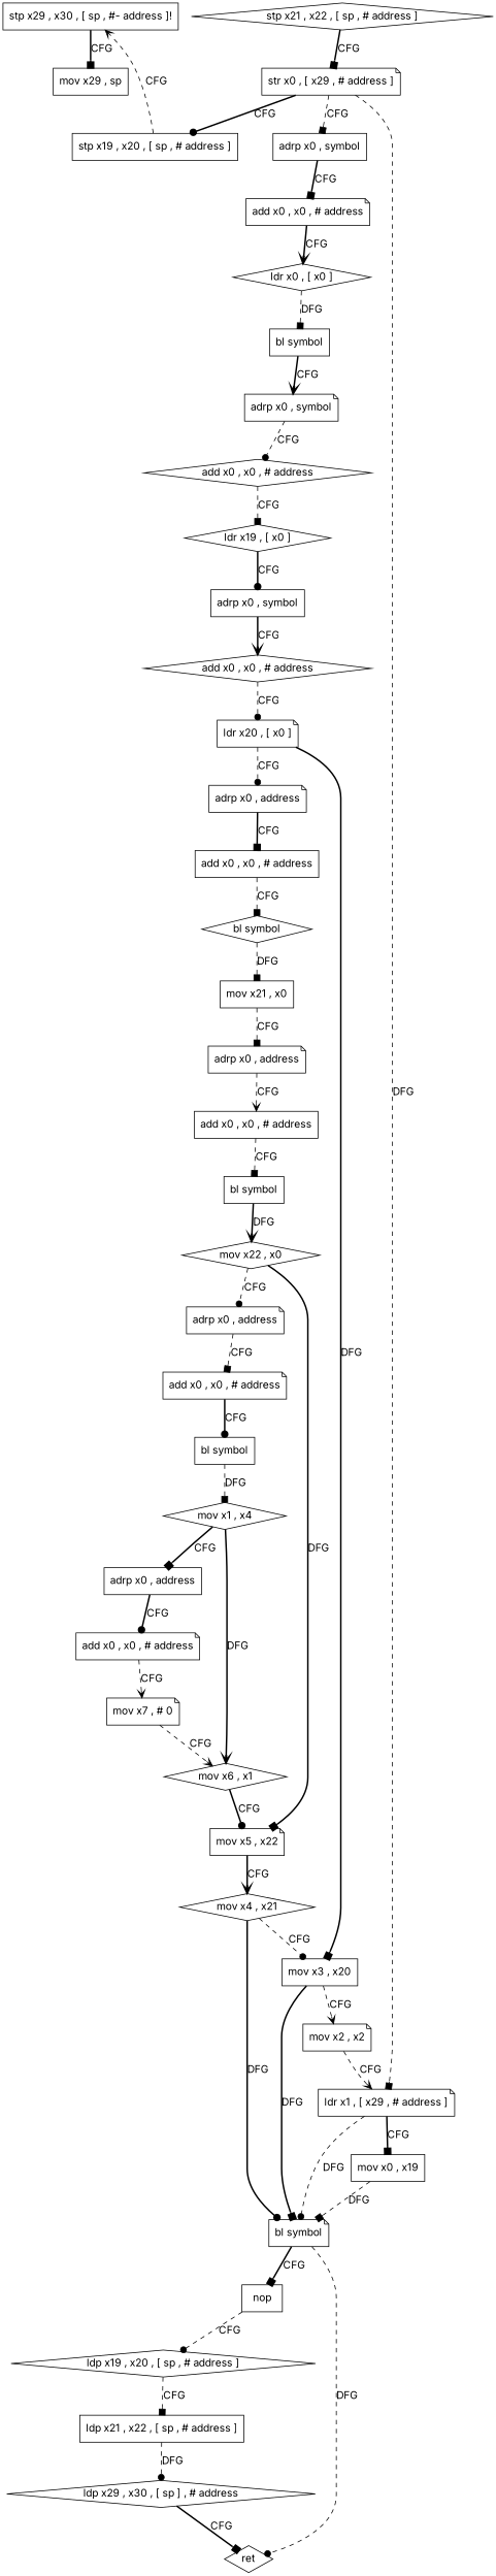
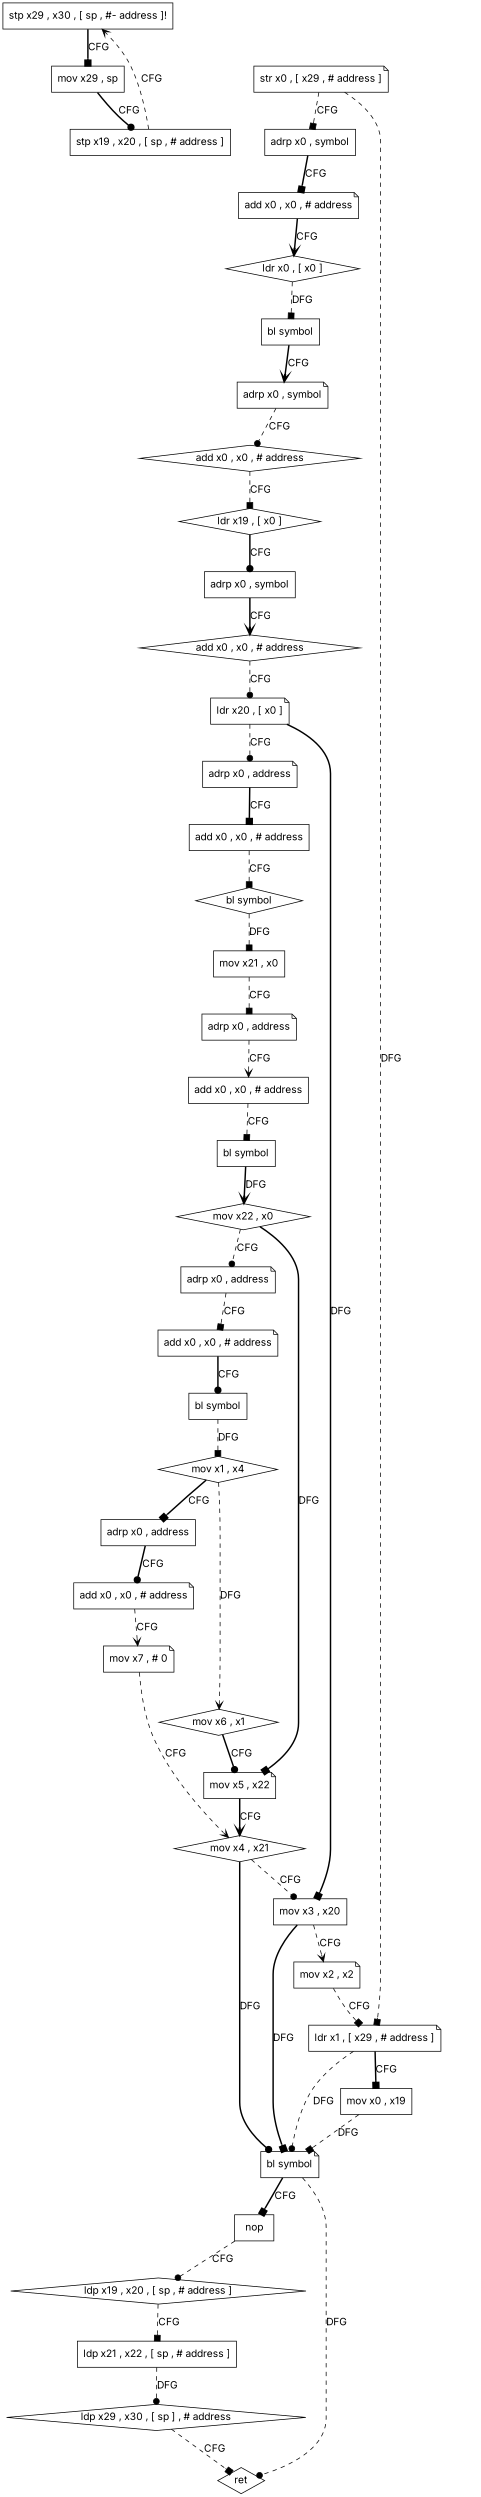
  digraph {
    fontname=Inter
    node [fontname=Inter shape=box]
    edge [arrowhead=box fontname=Inter style=dashed]
    n1 [label="stp x29 , x30 , [ sp , #- address ]!"]
    n2 [label="mov x29 , sp"]
    n3 [label="stp x19 , x20 , [ sp , # address ]"]
-   n4 [label="stp x21 , x22 , [ sp , # address ]" shape=diamond]
    n5 [label="str x0 , [ x29 , # address ]" shape=note]
    n6 [label="adrp x0 , symbol"]
    n7 [label="ldr x1 , [ x29 , # address ]" shape=note]
    n8 [label="add x0 , x0 , # address" shape=note]
    n9 [label="bl symbol" shape=note]
    n10 [label="mov x0 , x19"]
    n11 [label="ldr x0 , [ x0 ]" shape=diamond]
    n12 [label="bl symbol"]
    n13 [label="adrp x0 , symbol" shape=note]
    n14 [label="add x0 , x0 , # address" shape=diamond]
    n15 [label="ldr x19 , [ x0 ]" shape=diamond]
    n16 [label="adrp x0 , symbol"]
    n17 [label="add x0 , x0 , # address" shape=diamond]
    n18 [label="ldr x20 , [ x0 ]" shape=note]
    n19 [label="adrp x0 , address" shape=note]
    n20 [label="mov x3 , x20"]
    n21 [label="add x0 , x0 , # address"]
    n22 [label="mov x2 , x2" shape=note]
    n23 [label="bl symbol" shape=diamond]
    n24 [label="mov x21 , x0"]
    n25 [label="adrp x0 , address" shape=note]
    n26 [label="add x0 , x0 , # address"]
    n27 [label="mov x4 , x21" shape=diamond]
    n28 [label="bl symbol"]
    n29 [label="mov x22 , x0" shape=diamond]
    n30 [label="adrp x0 , address" shape=note]
    n31 [label="mov x5 , x22" shape=note]
    n32 [label="add x0 , x0 , # address" shape=note]
    n33 [label="bl symbol"]
    n34 [label="mov x1 , x4" shape=diamond]
    n35 [label="adrp x0 , address"]
    n36 [label="mov x6 , x1" shape=diamond]
    n37 [label="add x0 , x0 , # address" shape=note]
    n38 [label="mov x7 , # 0" shape=note]
    n39 [label=nop]
    n40 [label=ret shape=diamond]
    n41 [label="ldp x19 , x20 , [ sp , # address ]" shape=diamond]
    n42 [label="ldp x21 , x22 , [ sp , # address ]"]
    n43 [label="ldp x29 , x30 , [ sp ] , # address" shape=diamond]
    n1 -> n2 [label=CFG style=bold]
-   n5 -> n3 [arrowhead=dot label=CFG style=bold]
+   n2 -> n3 [arrowhead=dot label=CFG style=bold]
    n3 -> n1 [arrowhead=vee label=CFG]
-   n4 -> n5 [label=CFG style=bold]
    n5 -> n6 [label=CFG]
    n5 -> n7 [label=DFG]
    n6 -> n8 [label=CFG style=bold]
    n7 -> n9 [arrowhead=dot label=DFG]
    n7 -> n10 [label=CFG style=bold]
    n8 -> n11 [arrowhead=vee label=CFG style=bold]
    n9 -> n39 [label=CFG style=bold]
    n9 -> n40 [arrowhead=dot label=DFG]
    n10 -> n9 [label=DFG]
    n11 -> n12 [label=DFG]
    n12 -> n13 [arrowhead=vee label=CFG style=bold]
    n13 -> n14 [arrowhead=dot label=CFG]
    n14 -> n15 [label=CFG]
    n15 -> n16 [arrowhead=dot label=CFG style=bold]
    n16 -> n17 [arrowhead=vee label=CFG style=bold]
    n17 -> n18 [arrowhead=dot label=CFG]
    n18 -> n19 [arrowhead=dot label=CFG]
    n18 -> n20 [label=DFG style=bold]
    n19 -> n21 [label=CFG style=bold]
    n20 -> n9 [label=DFG style=bold]
    n20 -> n22 [arrowhead=vee label=CFG]
    n21 -> n23 [label=CFG]
-   n22 -> n7 [arrowhead=vee label=CFG]
+   n22 -> n7 [label=CFG]
    n23 -> n24 [label=DFG]
    n24 -> n25 [label=CFG]
    n25 -> n26 [arrowhead=vee label=CFG]
    n26 -> n28 [label=CFG]
    n27 -> n9 [arrowhead=dot label=DFG style=bold]
    n27 -> n20 [arrowhead=dot label=CFG]
    n28 -> n29 [arrowhead=vee label=DFG style=bold]
    n29 -> n30 [arrowhead=dot label=CFG]
    n29 -> n31 [label=DFG style=bold]
    n30 -> n32 [label=CFG]
    n31 -> n27 [arrowhead=vee label=CFG style=bold]
    n32 -> n33 [arrowhead=dot label=CFG style=bold]
    n33 -> n34 [label=DFG]
    n34 -> n35 [label=CFG style=bold]
-   n34 -> n36 [arrowhead=vee label=DFG style=bold]
+   n34 -> n36 [arrowhead=vee label=DFG]
    n35 -> n37 [arrowhead=dot label=CFG style=bold]
    n36 -> n31 [arrowhead=dot label=CFG style=bold]
    n37 -> n38 [arrowhead=vee label=CFG]
-   n38 -> n36 [arrowhead=vee label=CFG]
+   n38 -> n27 [arrowhead=vee label=CFG]
    n39 -> n41 [arrowhead=dot label=CFG]
    n41 -> n42 [label=CFG]
    n42 -> n43 [arrowhead=dot label=DFG]
-   n43 -> n40 [label=CFG style=bold]
+   n43 -> n40 [label=CFG]
  }
